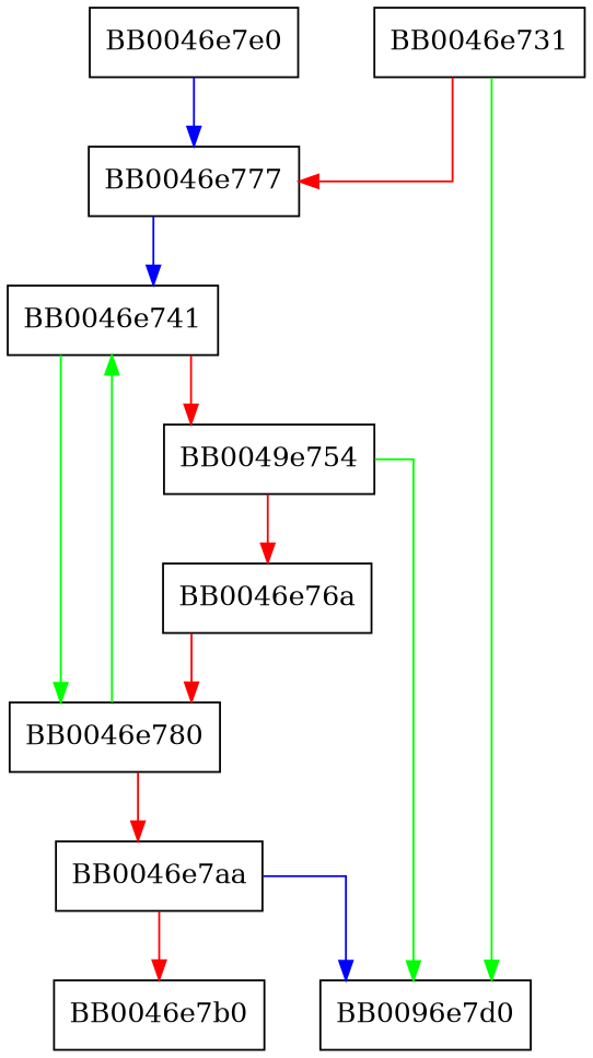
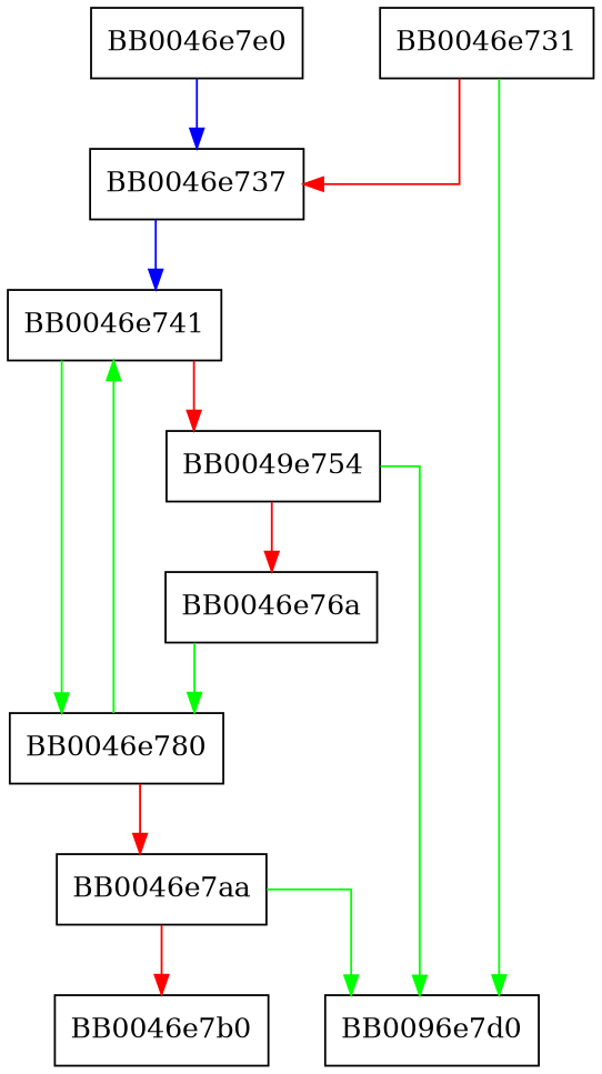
  digraph {
    splines=ortho
    node [shape=box]
    edge [color=red]
    BB0046e7e0
-   BB0046e737 [label=BB0046e777]
+   BB0046e737
    BB0046e731
    n4 [label=BB0096e7d0]
    BB0046e741
    BB0046e780
    n7 [label=BB0049e754]
    BB0046e7aa
    BB0046e76a
    BB0046e7b0
    BB0046e7e0 -> BB0046e737 [color=blue]
    BB0046e737 -> BB0046e741 [color=blue]
    BB0046e731 -> BB0046e737
    BB0046e731 -> n4 [color=green]
    BB0046e741 -> BB0046e780 [color=green]
    BB0046e741 -> n7
    BB0046e780 -> BB0046e741 [color=green]
    BB0046e780 -> BB0046e7aa
    n7 -> n4 [color=green]
    n7 -> BB0046e76a
-   BB0046e7aa -> n4 [color=blue]
+   BB0046e7aa -> n4 [color=green]
    BB0046e7aa -> BB0046e7b0
-   BB0046e76a -> BB0046e780
+   BB0046e76a -> BB0046e780 [color=green]
  }
